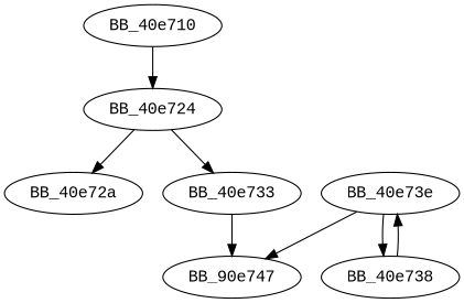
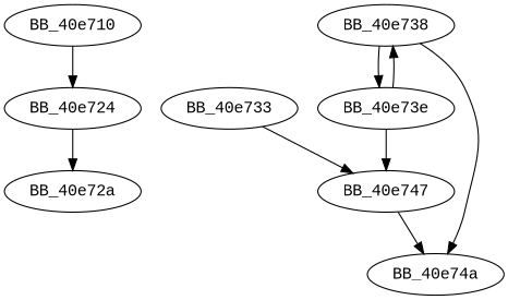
  digraph {
    fontname="Liberation Mono"
    node [fontname="Liberation Mono"]
    edge [fontname="Liberation Mono"]
    BB_40e710
    BB_40e724
    BB_40e72a
    BB_40e733
-   BB_40e747 [label=BB_90e747]
+   BB_40e747
    BB_40e738
    BB_40e73e
+   BB_40e74a
    BB_40e710 -> BB_40e724
    BB_40e724 -> BB_40e72a
-   BB_40e724 -> BB_40e733
    BB_40e733 -> BB_40e747
+   BB_40e747 -> BB_40e74a
    BB_40e738 -> BB_40e73e
+   BB_40e738 -> BB_40e74a
    BB_40e73e -> BB_40e747
    BB_40e73e -> BB_40e738
  }
